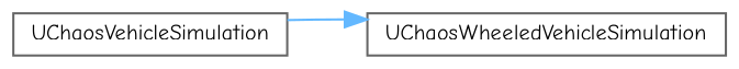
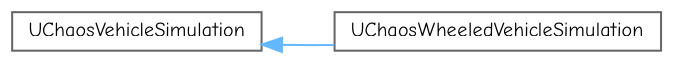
  digraph {
    rankdir=LR
    fontname="Comic Neue"
    node [color=grey40 fillcolor=white fontname="Comic Neue" fontsize=10 shape=box style=filled]
    n1 [height=0.2 label=UChaosVehicleSimulation width=0.4]
    n2 [height=0.2 label=UChaosWheeledVehicleSimulation width=0.4]
-   n2 -> n1 [color=steelblue1 dir=back fontname="Comic Neue" fontsize=10 labelfontname=Helvetica labelfontsize=10 style=solid]
+   n1 -> n2 [color=steelblue1 dir=back fontname="Comic Neue" fontsize=10 labelfontname=Helvetica labelfontsize=10 style=solid]
  }
